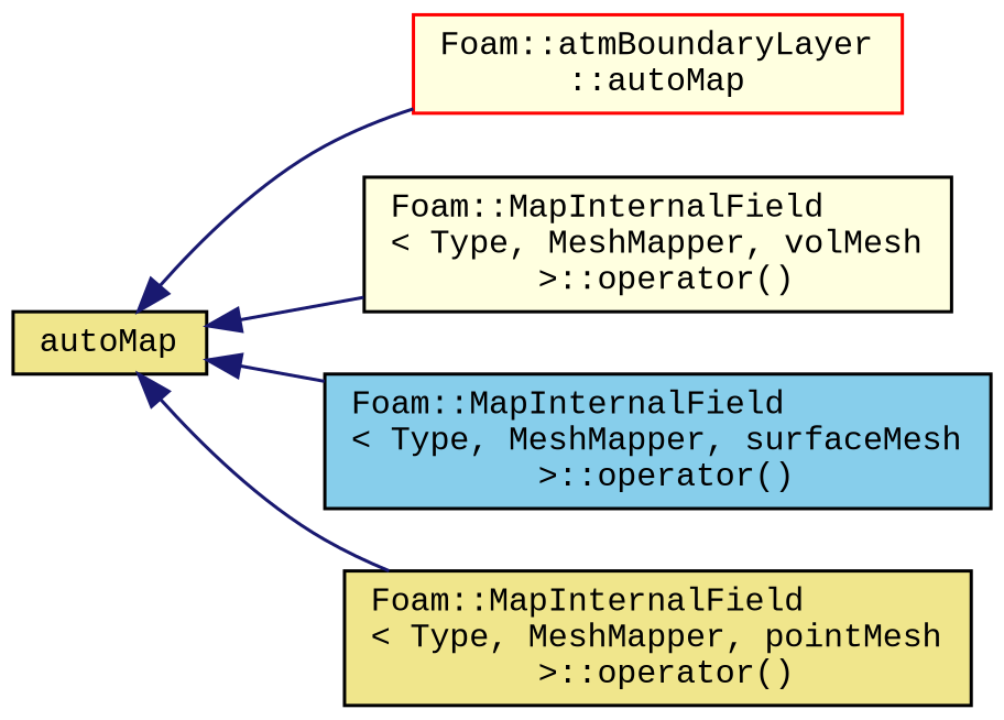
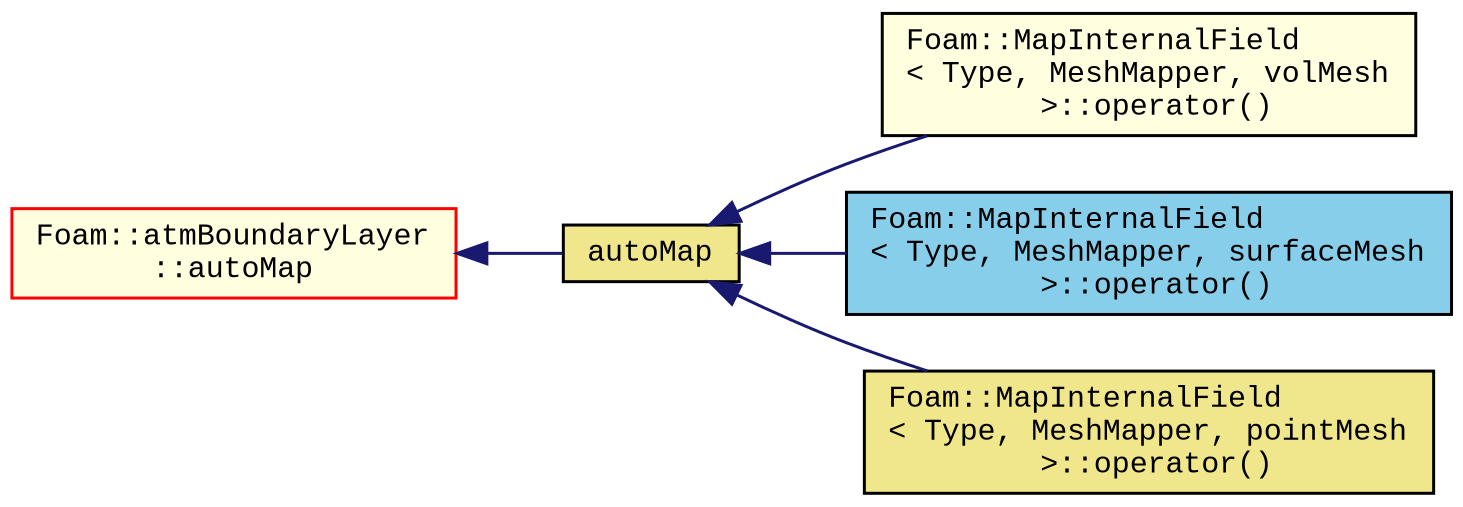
  digraph {
    rankdir=LR
    fontname="Liberation Mono"
    node [color=black fillcolor=khaki fontname="Liberation Mono" fontsize=10 shape=record style=filled]
    edge [color=midnightblue dir=back fontname="Liberation Mono" fontsize=10 labelfontname=Helvetica labelfontsize=10 style=solid]
    n1 [fontcolor=black height=0.2 label=autoMap width=0.4]
    n2 [color=red height=0.2 label="Foam::atmBoundaryLayer\l::autoMap" width=0.4 fillcolor=lightyellow]
    n3 [height=0.2 label="Foam::MapInternalField\l\< Type, MeshMapper, volMesh\l \>::operator()" width=0.4 fillcolor=lightyellow]
    n4 [height=0.2 label="Foam::MapInternalField\l\< Type, MeshMapper, surfaceMesh\l \>::operator()" width=0.4 fillcolor=skyblue]
    n5 [height=0.2 label="Foam::MapInternalField\l\< Type, MeshMapper, pointMesh\l \>::operator()" width=0.4]
-   n1 -> n2
+   n2 -> n1
    n1 -> n3
    n1 -> n4
    n1 -> n5
  }
